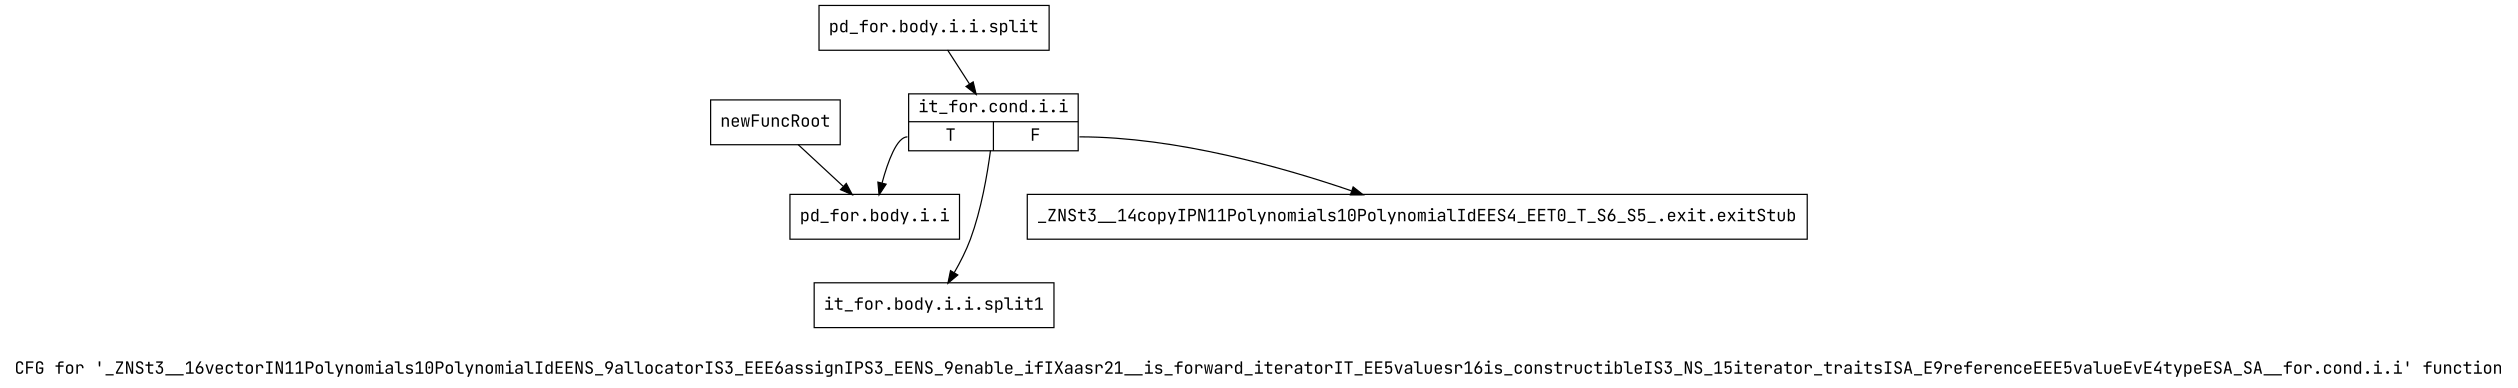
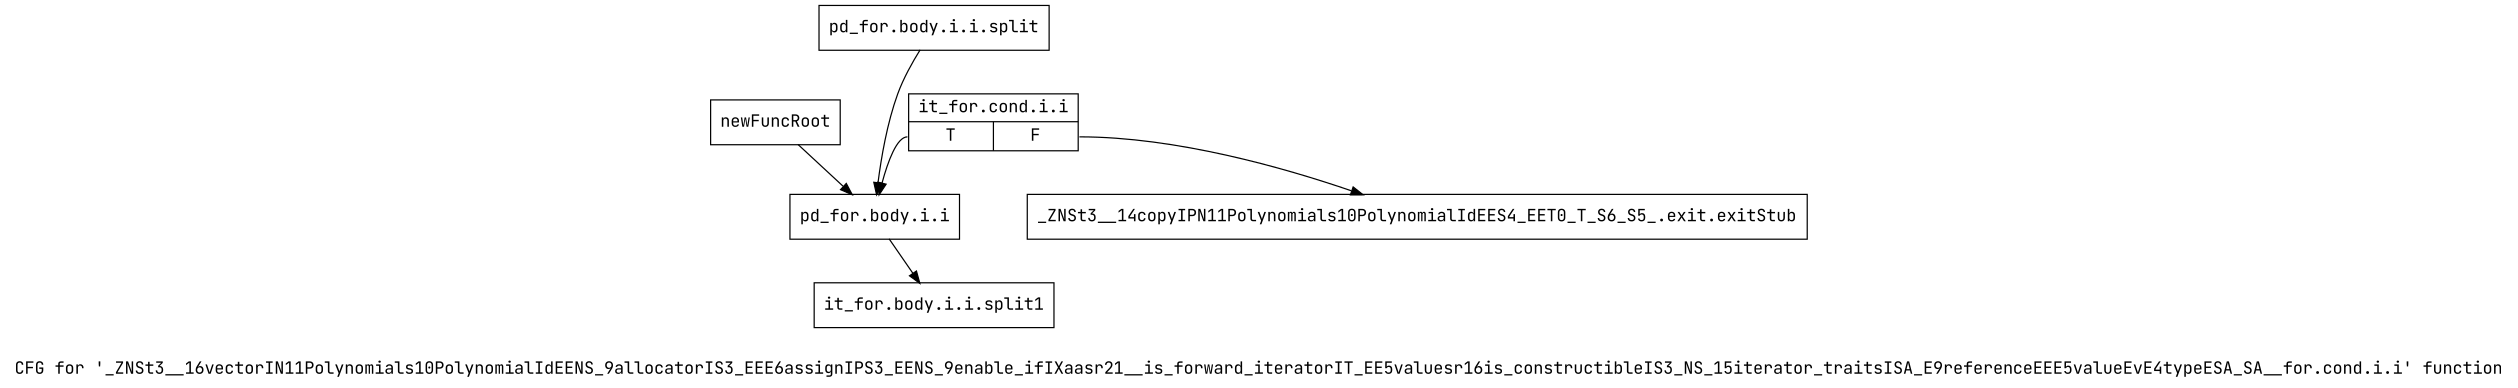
  digraph {
    fontname="JetBrains Mono"
    label="CFG for '_ZNSt3__16vectorIN11Polynomials10PolynomialIdEENS_9allocatorIS3_EEE6assignIPS3_EENS_9enable_ifIXaasr21__is_forward_iteratorIT_EE5valuesr16is_constructibleIS3_NS_15iterator_traitsISA_E9referenceEEE5valueEvE4typeESA_SA__for.cond.i.i' function"
    node [fontname="JetBrains Mono" shape=record]
    edge [fontname="JetBrains Mono"]
    n1 [label="{newFuncRoot}"]
    n2 [label="{pd_for.body.i.i}"]
    n3 [label="{it_for.cond.i.i|{<s0>T|<s1>F}}"]
    n4 [label="{_ZNSt3__14copyIPN11Polynomials10PolynomialIdEES4_EET0_T_S6_S5_.exit.exitStub}"]
    n5 [label="{it_for.body.i.i.split1}"]
    n6 [label="{pd_for.body.i.i.split}"]
    n1 -> n2
-   n3 -> n5
+   n2 -> n5
    n3 -> n2 [tailport=s0]
    n3 -> n4 [tailport=s1]
-   n6 -> n3
+   n6 -> n2
  }
